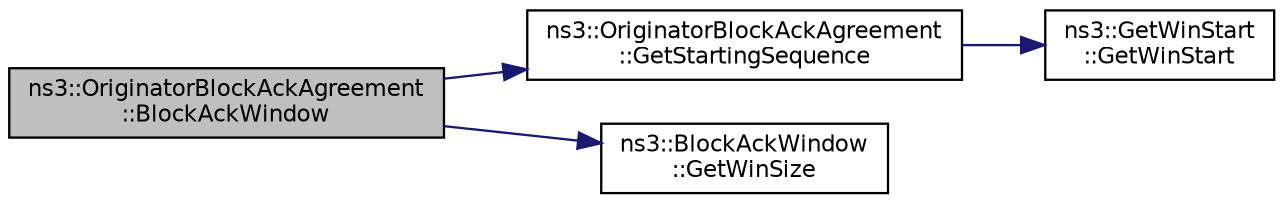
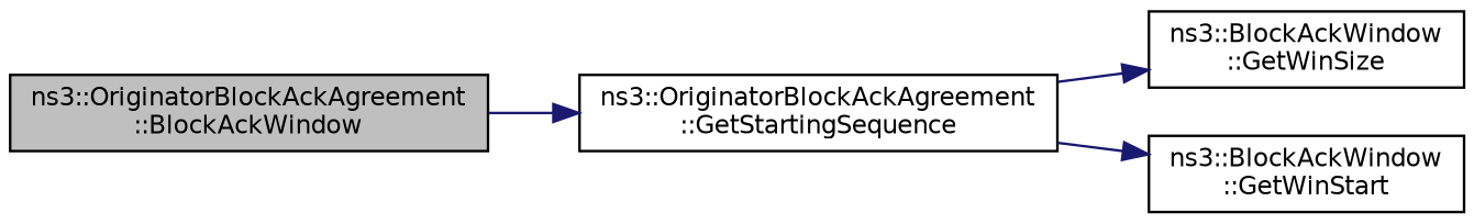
  digraph {
    rankdir=LR
    node [color=black fillcolor=white fontname=Helvetica fontsize=10 shape=record style=filled]
    edge [color=midnightblue fontname=Helvetica fontsize=10 labelfontname=Helvetica labelfontsize=10 style=solid]
    n1 [fillcolor=grey75 fontcolor=black height=0.2 label="ns3::OriginatorBlockAckAgreement\l::BlockAckWindow" width=0.4]
    n2 [height=0.2 label="ns3::OriginatorBlockAckAgreement\l::GetStartingSequence" width=0.4]
    n3 [height=0.2 label="ns3::BlockAckWindow\l::GetWinSize" width=0.4]
-   n4 [height=0.2 label="ns3::GetWinStart\l::GetWinStart" width=0.4]
+   n4 [height=0.2 label="ns3::BlockAckWindow\l::GetWinStart" width=0.4]
    n1 -> n2
-   n1 -> n3
+   n2 -> n3
    n2 -> n4
  }
